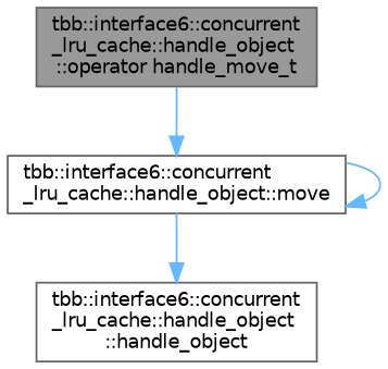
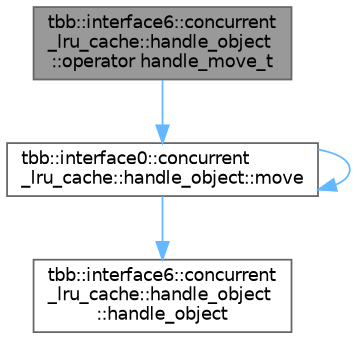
  digraph {
    rankdir=TB
    node [color=grey40 fillcolor=white fontname=Helvetica fontsize=10 shape=box style=filled]
    edge [color=steelblue1 fontname=Helvetica fontsize=10 labelfontname=Helvetica labelfontsize=10 style=solid]
    n1 [color=gray40 fillcolor=grey60 fontcolor=black height=0.2 label="tbb::interface6::concurrent\l_lru_cache::handle_object\l::operator handle_move_t" width=0.4]
-   n2 [height=0.2 label="tbb::interface6::concurrent\l_lru_cache::handle_object::move" width=0.4]
+   n2 [height=0.2 label="tbb::interface0::concurrent\l_lru_cache::handle_object::move" width=0.4]
    n3 [height=0.2 label="tbb::interface6::concurrent\l_lru_cache::handle_object\l::handle_object" width=0.4]
    n1 -> n2
    n2 -> n2
    n2 -> n3
  }
